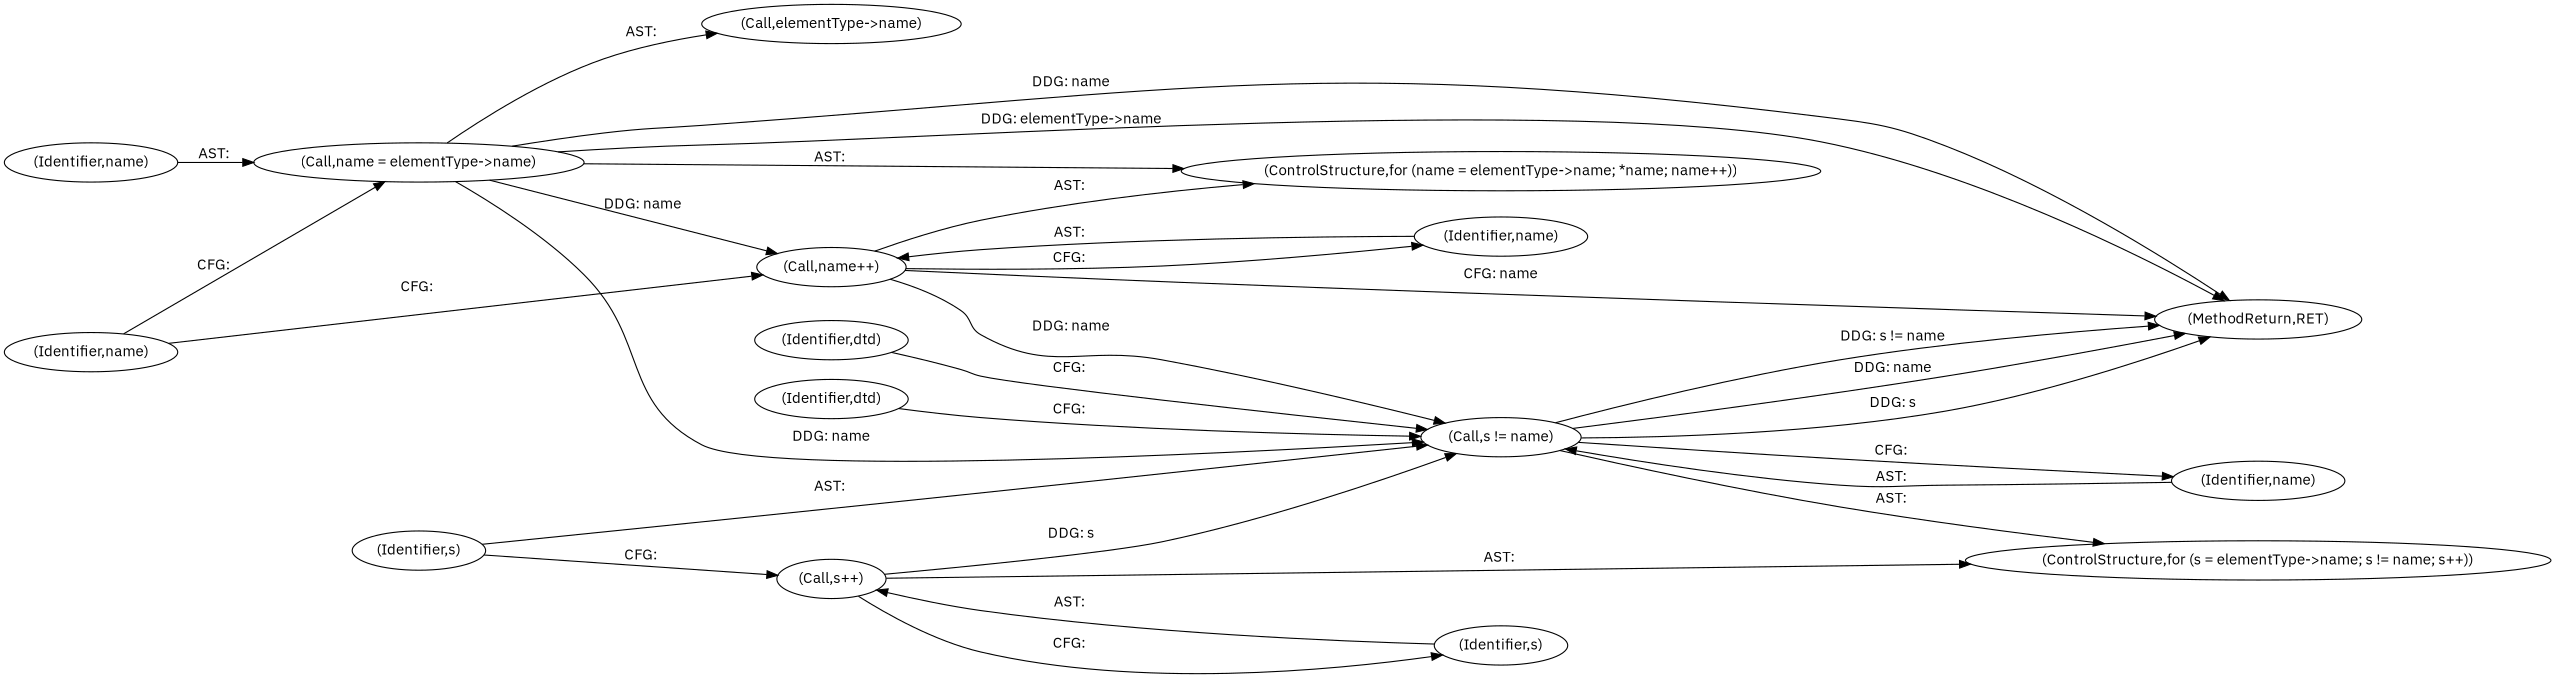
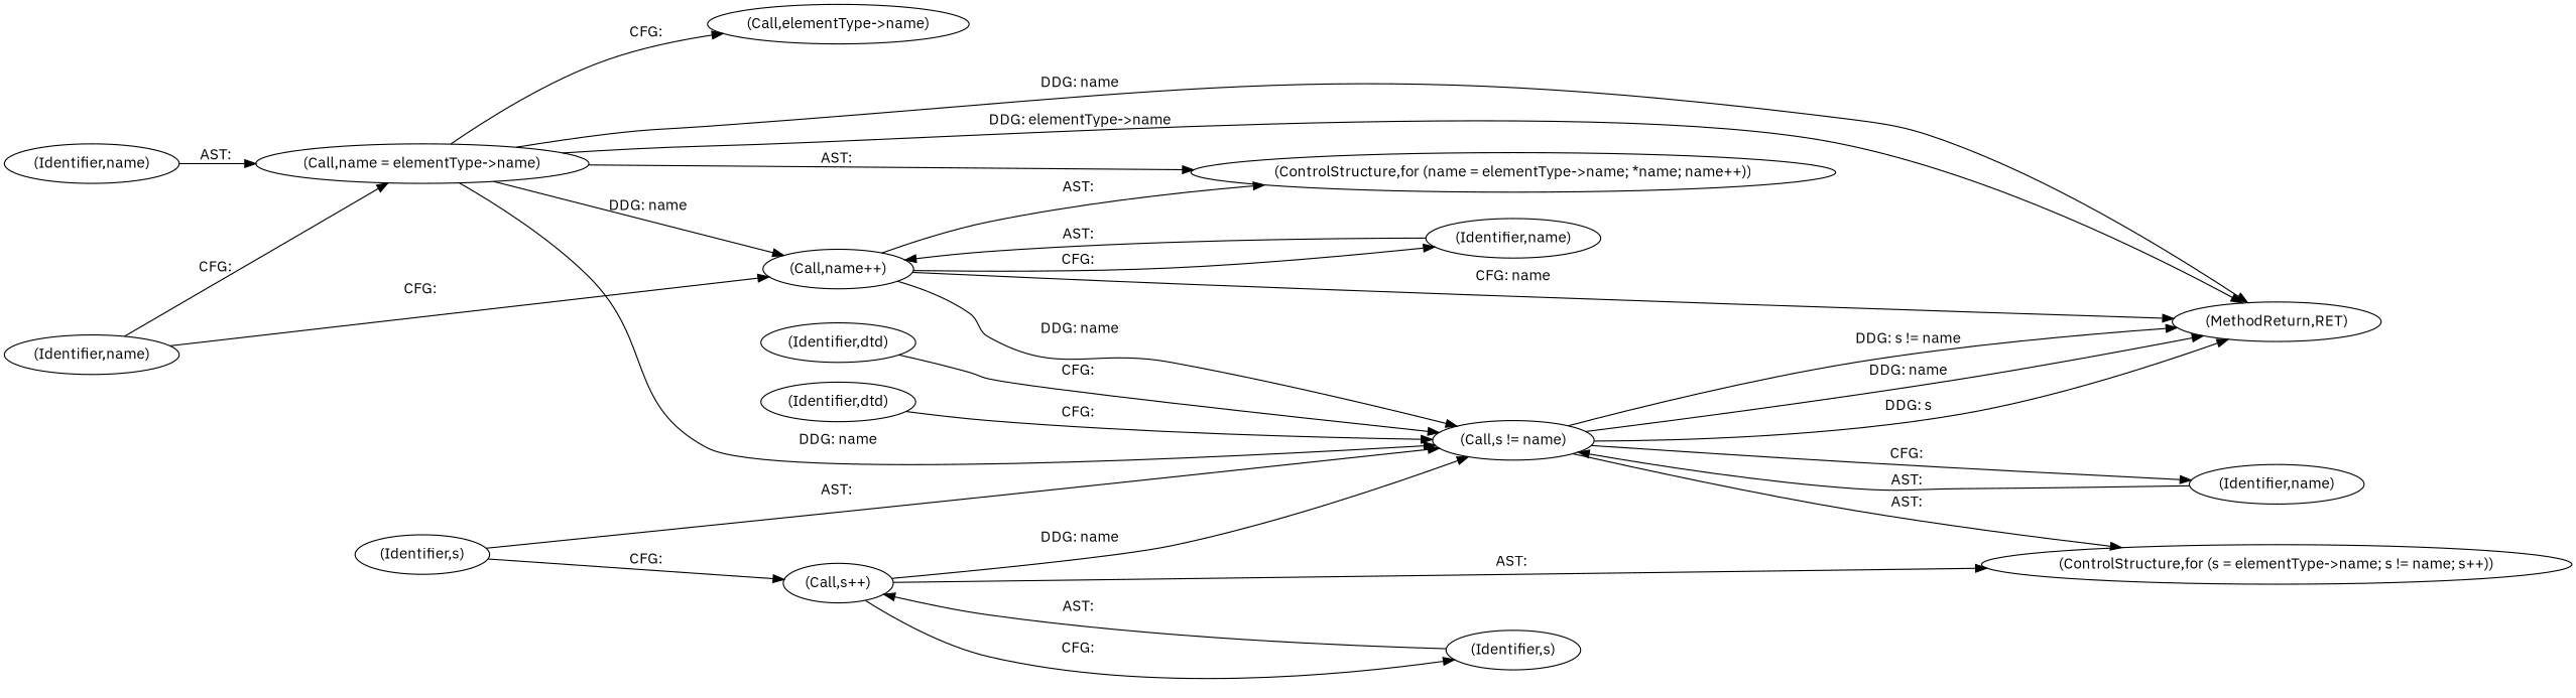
  digraph {
    fontname="IBM Plex Sans"
    rankdir=LR
    node [fontname="IBM Plex Sans"]
    edge [fontname="IBM Plex Sans"]
    n1 [label="(Call,name = elementType->name)"]
    n2 [label="(Call,name++)"]
    n3 [label="(Call,s != name)"]
    n4 [label="(ControlStructure,for (name = elementType->name; *name; name++))"]
    n5 [label="(Call,elementType->name)"]
    n6 [label="(MethodReturn,RET)"]
    n7 [label="(Identifier,name)"]
    n8 [label="(Identifier,name)"]
    n9 [label="(ControlStructure,for (s = elementType->name; s != name; s++))"]
    n10 [label="(Call,s++)"]
    n11 [label="(Identifier,s)"]
    n12 [label="(Identifier,dtd)"]
    n13 [label="(Identifier,name)"]
    n14 [label="(Identifier,name)"]
    n15 [label="(Identifier,s)"]
    n16 [label="(Identifier,dtd)"]
    n1 -> n2 [label="DDG: name"]
    n1 -> n3 [label="DDG: name"]
    n1 -> n4 [label="AST: "]
-   n1 -> n5 [label="AST: "]
+   n1 -> n5 [label="CFG: "]
    n1 -> n6 [label="DDG: elementType->name"]
    n1 -> n6 [label="DDG: name"]
    n2 -> n3 [label="DDG: name"]
    n2 -> n4 [label="AST: "]
    n2 -> n6 [label="CFG: name"]
    n2 -> n7 [label="CFG: "]
    n3 -> n6 [label="DDG: name"]
    n3 -> n6 [label="DDG: s"]
    n3 -> n6 [label="DDG: s != name"]
    n3 -> n8 [label="CFG: "]
    n3 -> n9 [label="AST: "]
    n7 -> n2 [label="AST: "]
    n8 -> n3 [label="AST: "]
-   n10 -> n3 [label="DDG: s"]
+   n10 -> n3 [label="DDG: name"]
    n10 -> n9 [label="AST: "]
    n10 -> n11 [label="CFG: "]
    n11 -> n10 [label="AST: "]
    n12 -> n3 [label="CFG: "]
    n13 -> n1 [label="AST: "]
    n14 -> n1 [label="CFG: "]
    n14 -> n2 [label="CFG: "]
    n15 -> n3 [label="AST: "]
    n15 -> n10 [label="CFG: "]
    n16 -> n3 [label="CFG: "]
  }
